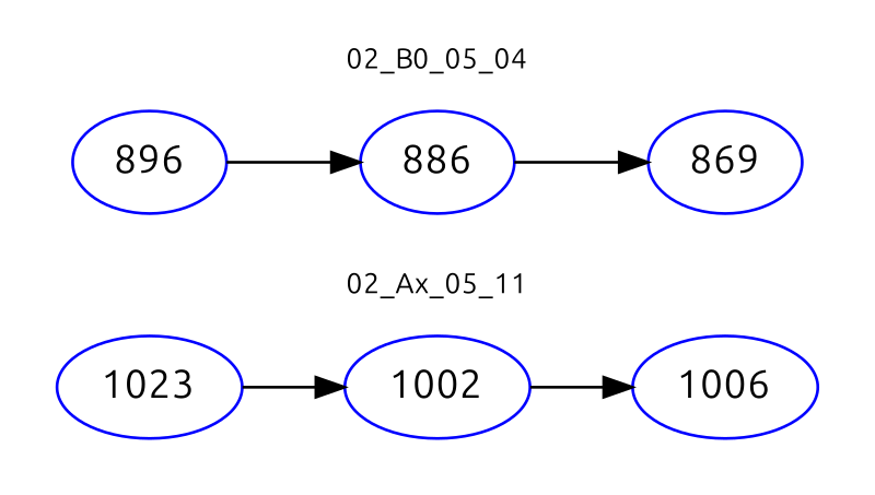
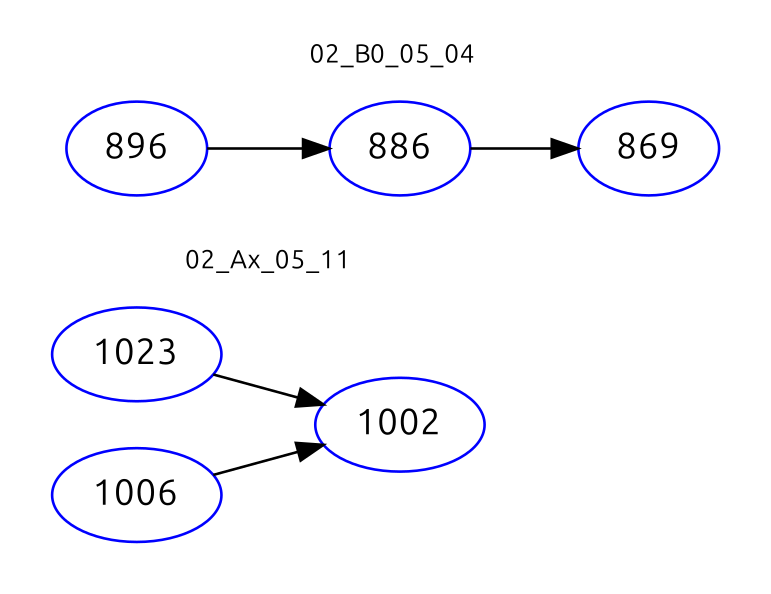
  digraph {
    fontname=Ubuntu
    rankdir=LR
    node [color=blue fontname=Ubuntu]
    edge [color=black fontname=Ubuntu]
    n1 [label=1023]
    n2 [label=1002]
    n3 [label=1006]
    n4 [label=896]
    n5 [label=886]
    n6 [label=869]
    subgraph cluster_1 {
      color=white
      fontsize=10
      label="02_Ax_05_11"
      n1
      n2
      n3
    }
    subgraph cluster_2 {
      color=white
      fontsize=10
      label="02_B0_05_04"
      n4
      n5
      n6
    }
    n1 -> n2
-   n2 -> n3
+   n3 -> n2
    n4 -> n5
    n5 -> n6
  }
